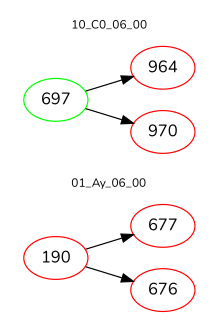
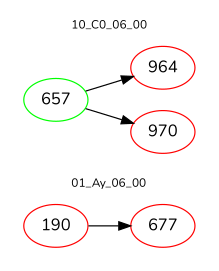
  digraph {
    fontname=Nunito
    rankdir=LR
    node [color=red fontname=Nunito]
    edge [color=black fontname=Nunito]
    n1 [label=190]
-   n2 [label=676]
    n3 [label=677]
-   n4 [color=green label=697]
+   n4 [color=green label=657]
    n5 [label=970]
    n6 [label=964]
    subgraph cluster_1 {
      color=white
      fontsize=10
      label="01_Ay_06_00"
      n1
-     n2
      n3
    }
    subgraph cluster_2 {
      color=white
      fontsize=10
      label="10_C0_06_00"
      n4
      n5
      n6
    }
-   n1 -> n2
    n1 -> n3
    n4 -> n5
    n4 -> n6
  }
